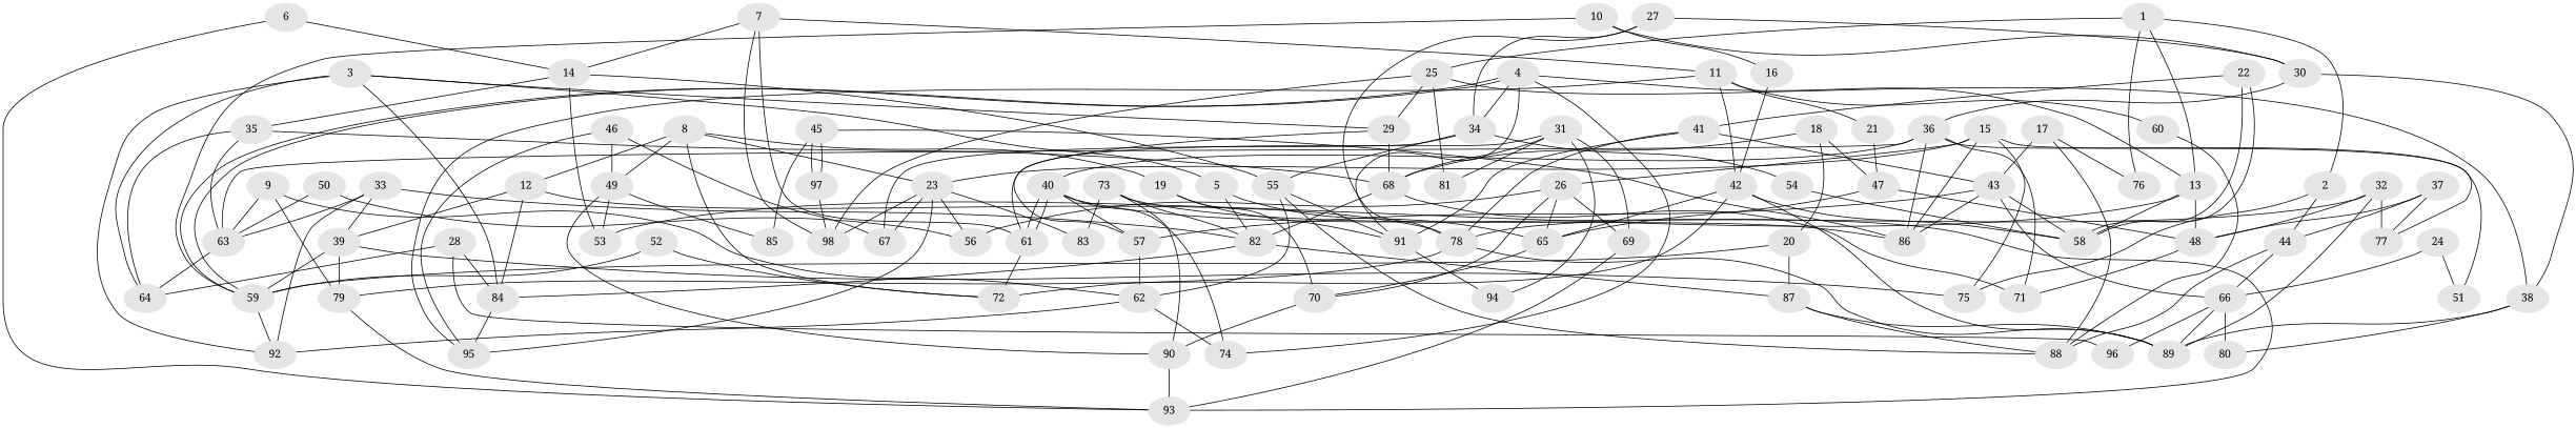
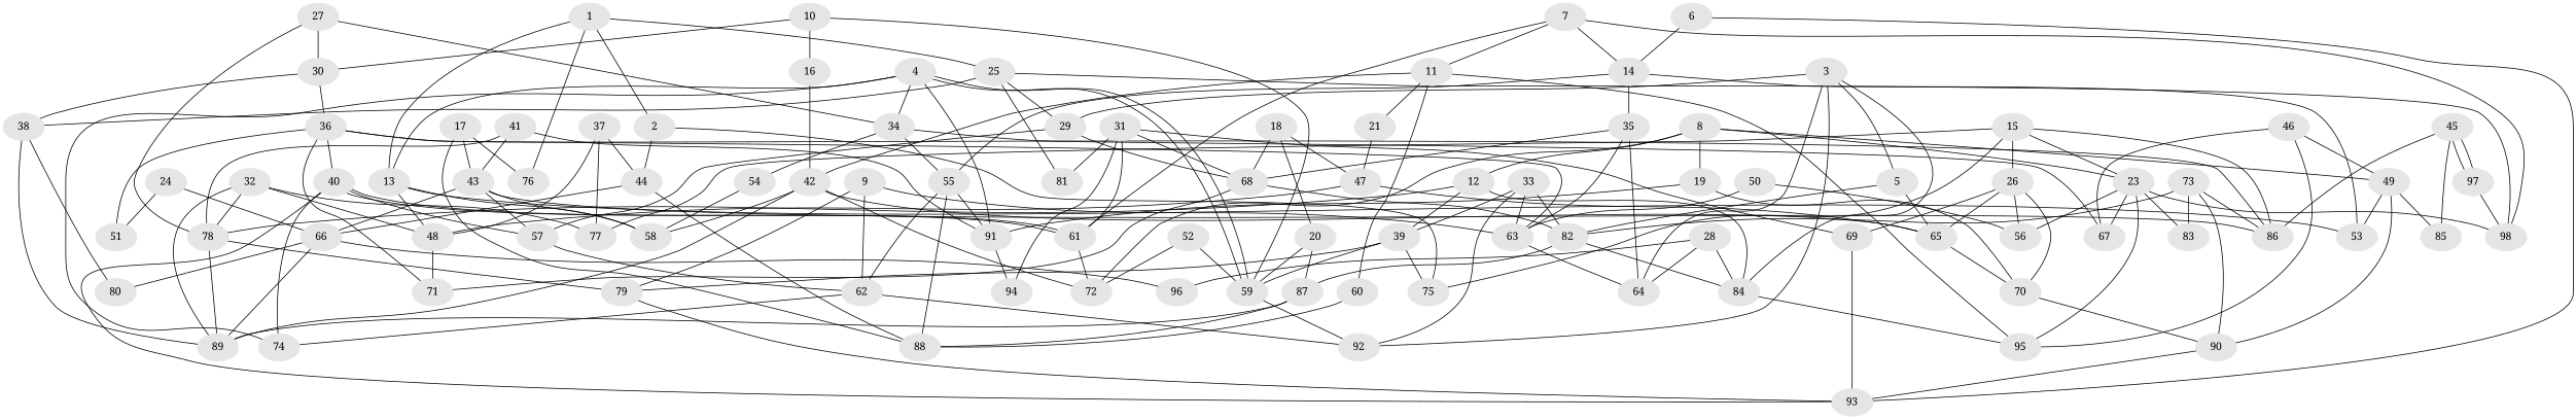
  graph {
    fontname="Noto Serif"
    node [color=gray90 fontname="Noto Serif" style=filled]
    edge [fontname="Noto Serif"]
    1
    2
    13
    25
    76
    44
    75
    48
    53
    58
    29
    98
    38
    81
    88
    66
    3
    5
    64
    84
    92
    65
    82
    68
    57
    95
    4
    34
    59
    74
    91
    55
    67
    54
    94
    70
    87
    6
    14
    93
    35
    7
    11
    61
    21
    42
    60
    72
    8
    12
    19
    23
    49
    39
    78
    56
    83
    85
    90
    9
    62
    63
    79
    10
    16
    30
    36
    47
    89
    71
    15
    26
    77
    86
    69
    17
    43
    18
    20
-   22
    41
    24
    51
    96
    80
    27
    28
    40
    31
    32
    33
    37
    45
    97
    46
    50
    52
    73
    1 -- 2
    1 -- 13
    1 -- 25
    1 -- 76
    2 -- 44
    2 -- 75
    13 -- 48
    13 -- 53
    13 -- 58
    25 -- 29
    25 -- 98
    25 -- 38
    25 -- 81
    44 -- 88
    44 -- 66
    48 -- 71
    29 -- 68
    29 -- 57
    38 -- 89
    38 -- 80
    66 -- 89
    66 -- 96
    66 -- 80
    3 -- 29
    3 -- 5
    3 -- 64
    3 -- 84
    3 -- 92
    5 -- 65
    5 -- 82
    84 -- 95
    65 -- 70
    82 -- 84
    82 -- 87
    68 -- 82
    68 -- 71
    57 -- 62
    4 -- 13
    4 -- 34
    4 -- 59
    4 -- 59
    4 -- 74
    4 -- 91
    34 -- 55
    34 -- 67
    34 -- 54
    59 -- 92
    91 -- 94
    55 -- 88
    55 -- 91
    55 -- 62
    54 -- 58
    70 -- 90
    87 -- 88
    87 -- 89
    6 -- 14
    6 -- 93
    14 -- 53
    14 -- 55
    14 -- 35
    35 -- 64
    35 -- 68
    35 -- 63
    7 -- 98
    7 -- 14
    7 -- 11
    7 -- 61
    11 -- 95
    11 -- 21
    11 -- 42
    11 -- 60
    61 -- 72
    21 -- 47
    42 -- 58
    42 -- 65
    42 -- 72
    42 -- 89
    60 -- 88
    8 -- 72
    8 -- 12
    8 -- 19
    8 -- 23
    8 -- 49
    12 -- 84
    12 -- 39
    12 -- 78
    19 -- 91
    19 -- 70
    23 -- 98
    23 -- 95
    23 -- 67
    23 -- 56
    23 -- 83
    49 -- 53
    49 -- 85
    49 -- 90
    39 -- 75
    39 -- 59
    39 -- 79
    78 -- 79
    78 -- 89
    90 -- 93
    9 -- 62
    9 -- 63
    9 -- 79
    62 -- 92
    62 -- 74
    63 -- 64
    79 -- 93
    10 -- 59
    10 -- 16
    10 -- 30
    16 -- 42
    30 -- 38
    30 -- 36
    36 -- 63
    36 -- 71
    36 -- 86
    36 -- 51
    36 -- 40
    47 -- 48
    47 -- 65
    15 -- 75
    15 -- 23
    15 -- 26
    15 -- 77
    15 -- 86
    26 -- 65
    26 -- 70
    26 -- 56
    26 -- 69
    69 -- 93
    17 -- 76
    17 -- 88
    17 -- 43
    43 -- 58
    43 -- 66
    43 -- 57
    43 -- 86
    18 -- 68
    18 -- 47
    18 -- 20
    20 -- 59
    20 -- 87
-   22 -- 58
-   22 -- 58
-   22 -- 41
    41 -- 91
    41 -- 78
    41 -- 43
    24 -- 66
    24 -- 51
    27 -- 34
    27 -- 78
    27 -- 30
    28 -- 64
    28 -- 84
    28 -- 96
    40 -- 57
    40 -- 74
    40 -- 93
    40 -- 61
    40 -- 61
    31 -- 81
    31 -- 68
    31 -- 94
    31 -- 61
    31 -- 69
    32 -- 48
    32 -- 78
    32 -- 89
    32 -- 77
    33 -- 92
    33 -- 82
    33 -- 39
    33 -- 63
    37 -- 44
    37 -- 48
    37 -- 77
    45 -- 85
    45 -- 86
    45 -- 97
    45 -- 97
    97 -- 98
    46 -- 95
    46 -- 67
    46 -- 49
    50 -- 56
    50 -- 63
    52 -- 59
    52 -- 72
    73 -- 82
    73 -- 83
    73 -- 90
    73 -- 86
  }
